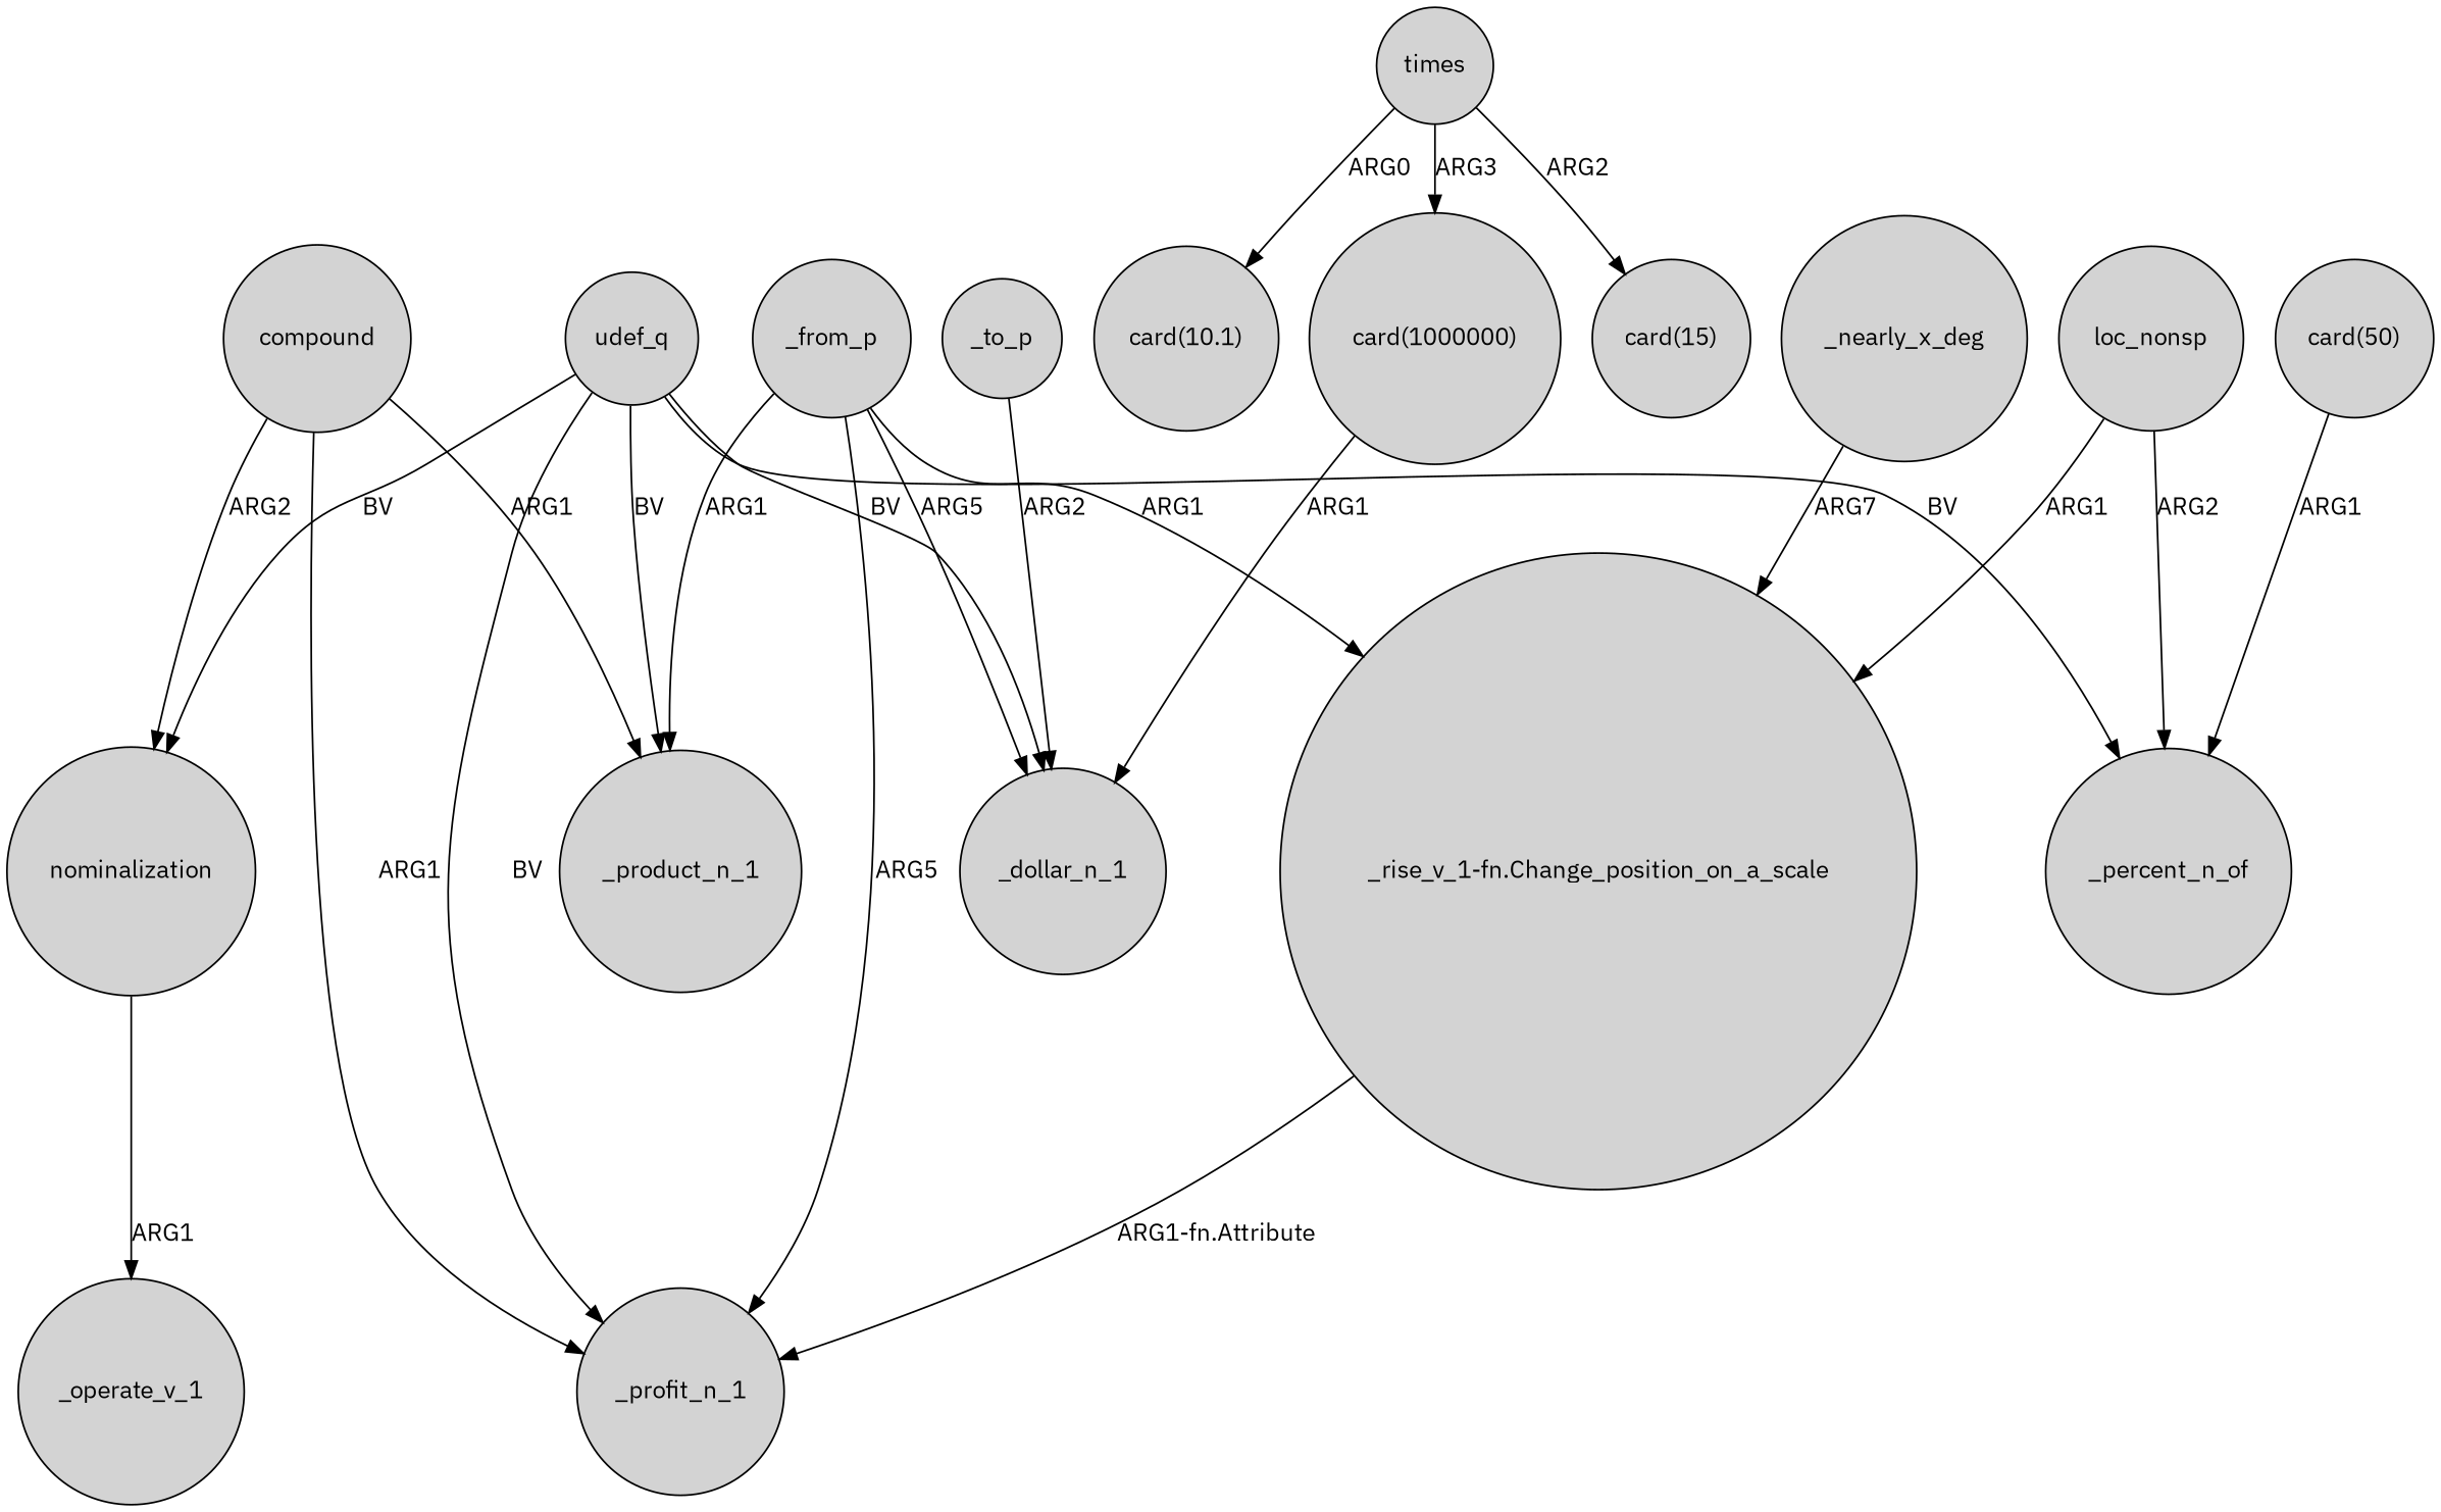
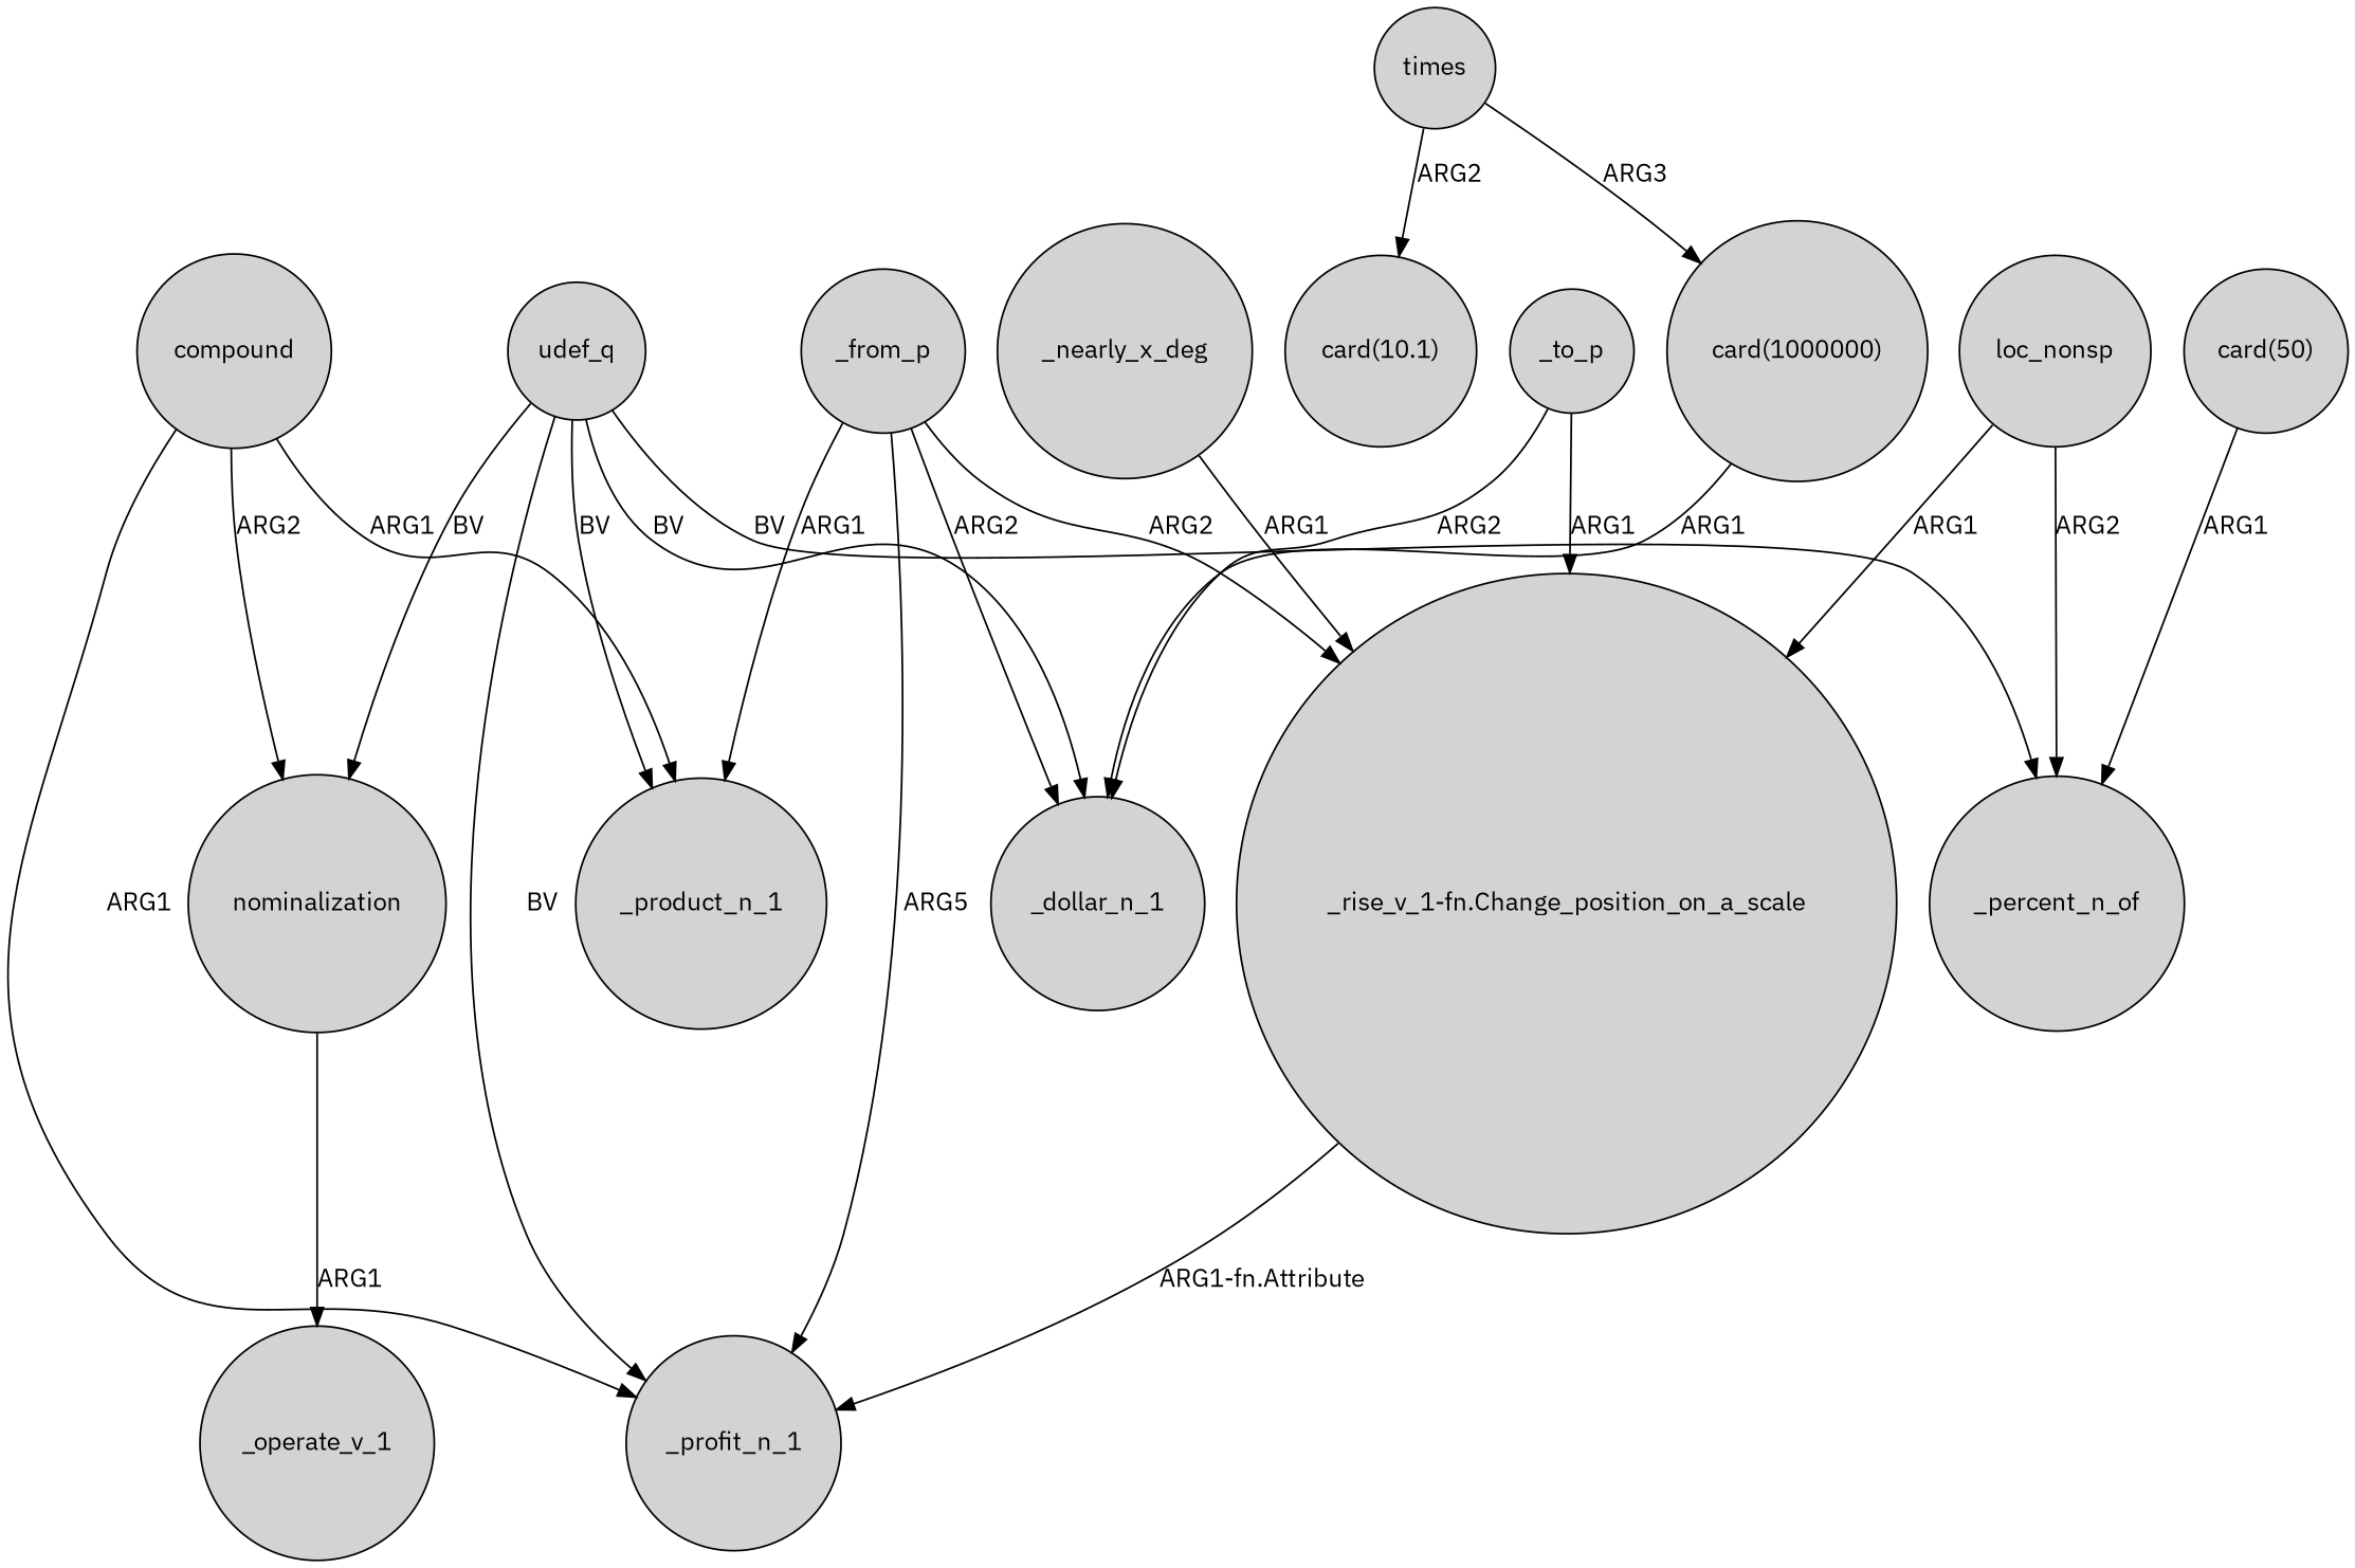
  digraph {
    fontname="IBM Plex Sans"
    node [fontname="IBM Plex Sans" shape=circle style=filled]
    edge [fontname="IBM Plex Sans"]
    "_rise_v_1-fn.Change_position_on_a_scale"
    _profit_n_1
    compound
    nominalization
    _product_n_1
    _operate_v_1
    _to_p
    _dollar_n_1
    loc_nonsp
    _percent_n_of
    udef_q
    times
    "card(10.1)"
    "card(1000000)"
-   "card(15)"
    _nearly_x_deg
    _from_p
    "card(50)"
    "_rise_v_1-fn.Change_position_on_a_scale" -> _profit_n_1 [label="ARG1-fn.Attribute"]
    compound -> _profit_n_1 [label=ARG1]
    compound -> nominalization [label=ARG2]
    compound -> _product_n_1 [label=ARG1]
    nominalization -> _operate_v_1 [label=ARG1]
+   _to_p -> "_rise_v_1-fn.Change_position_on_a_scale" [label=ARG1]
    _to_p -> _dollar_n_1 [label=ARG2]
    loc_nonsp -> "_rise_v_1-fn.Change_position_on_a_scale" [label=ARG1]
    loc_nonsp -> _percent_n_of [label=ARG2]
    udef_q -> _profit_n_1 [label=BV]
    udef_q -> nominalization [label=BV]
    udef_q -> _product_n_1 [label=BV]
    udef_q -> _dollar_n_1 [label=BV]
    udef_q -> _percent_n_of [label=BV]
-   times -> "card(10.1)" [label=ARG0]
+   times -> "card(10.1)" [label=ARG2]
    times -> "card(1000000)" [label=ARG3]
-   times -> "card(15)" [label=ARG2]
    "card(1000000)" -> _dollar_n_1 [label=ARG1]
-   _nearly_x_deg -> "_rise_v_1-fn.Change_position_on_a_scale" [label=ARG7]
-   _from_p -> "_rise_v_1-fn.Change_position_on_a_scale" [label=ARG1]
+   _nearly_x_deg -> "_rise_v_1-fn.Change_position_on_a_scale" [label=ARG1]
+   _from_p -> "_rise_v_1-fn.Change_position_on_a_scale" [label=ARG2]
    _from_p -> _profit_n_1 [label=ARG5]
    _from_p -> _product_n_1 [label=ARG1]
-   _from_p -> _dollar_n_1 [label=ARG5]
+   _from_p -> _dollar_n_1 [label=ARG2]
    "card(50)" -> _percent_n_of [label=ARG1]
  }
